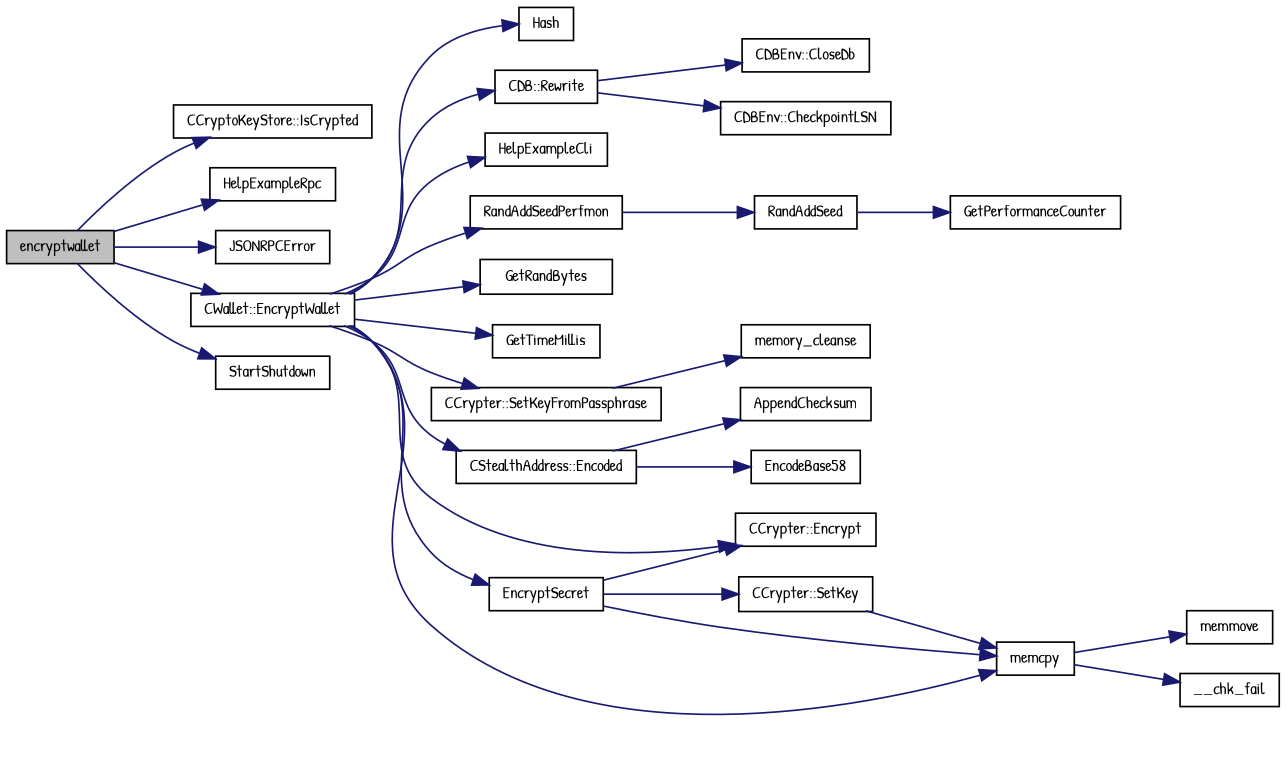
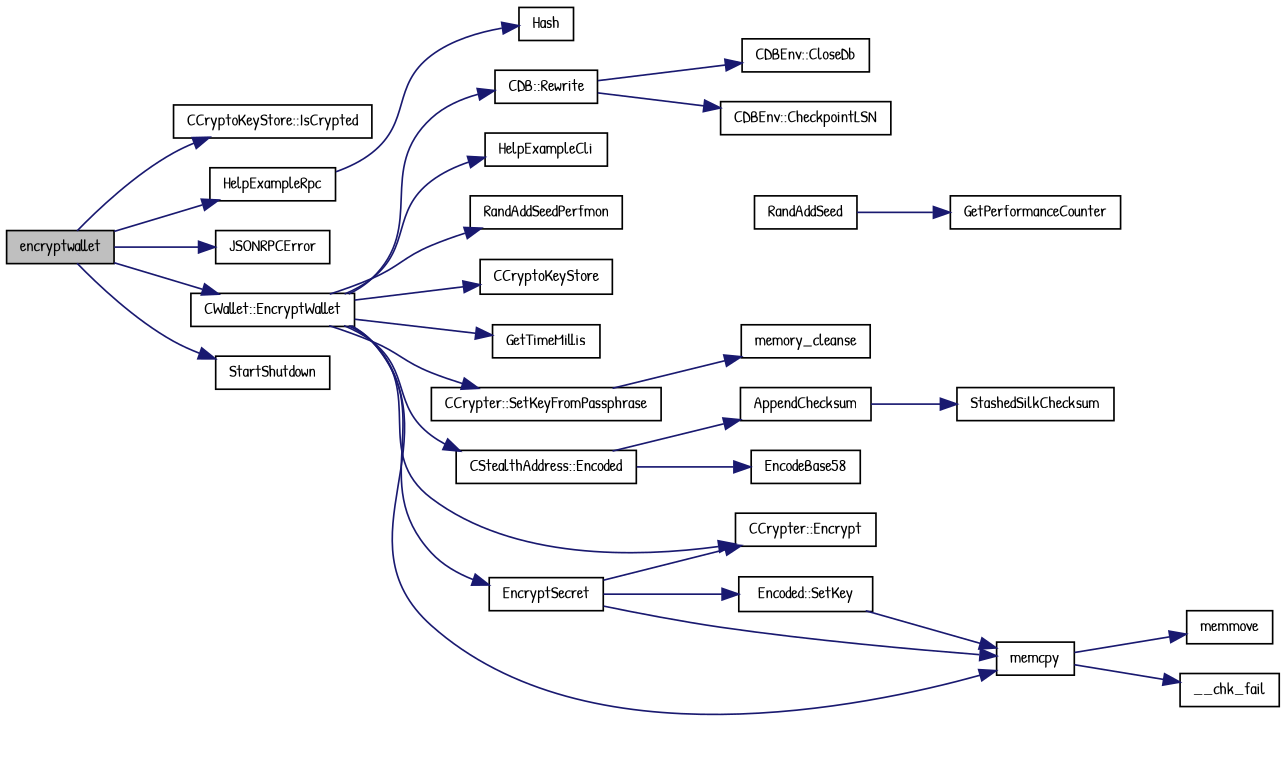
  digraph {
    fontname="Patrick Hand"
    rankdir=LR
    node [color=black fillcolor=white fontname="Patrick Hand" fontsize=10 shape=record style=filled]
    edge [color=midnightblue fontname="Patrick Hand" fontsize=10 labelfontname=Helvetica labelfontsize=10 style=solid]
    n1 [fillcolor=grey75 fontcolor=black height=0.2 label=encryptwallet width=0.4]
    n2 [height=0.2 label="CCryptoKeyStore::IsCrypted" width=0.4]
    n3 [height=0.2 label=HelpExampleRpc width=0.4]
    n4 [height=0.2 label=JSONRPCError width=0.4]
    n5 [height=0.2 label="CWallet::EncryptWallet" width=0.4]
    n6 [height=0.2 label=StartShutdown width=0.4]
    n7 [height=0.2 label=HelpExampleCli width=0.4]
    n8 [height=0.2 label=RandAddSeedPerfmon width=0.4]
-   n9 [height=0.2 label=GetRandBytes width=0.4]
+   n9 [height=0.2 label=CCryptoKeyStore width=0.4]
    n10 [height=0.2 label=GetTimeMillis width=0.4]
    n11 [height=0.2 label="CCrypter::SetKeyFromPassphrase" width=0.4]
    n12 [height=0.2 label="CCrypter::Encrypt" width=0.4]
    n13 [height=0.2 label="CStealthAddress::Encoded" width=0.4]
    n14 [height=0.2 label=memcpy width=0.4]
    n15 [height=0.2 label=Hash width=0.4]
    n16 [height=0.2 label=EncryptSecret width=0.4]
    n17 [height=0.2 label="CDB::Rewrite" width=0.4]
    n18 [height=0.2 label=RandAddSeed width=0.4]
    n19 [height=0.2 label=memory_cleanse width=0.4]
    n20 [height=0.2 label=AppendChecksum width=0.4]
    n21 [height=0.2 label=EncodeBase58 width=0.4]
    n22 [height=0.2 label=memmove width=0.4]
    n23 [height=0.2 label=__chk_fail width=0.4]
-   n24 [height=0.2 label="CCrypter::SetKey" width=0.4]
+   n24 [height=0.2 label="Encoded::SetKey" width=0.4]
    n25 [height=0.2 label="CDBEnv::CloseDb" width=0.4]
    n26 [height=0.2 label="CDBEnv::CheckpointLSN" width=0.4]
    n27 [height=0.2 label=GetPerformanceCounter width=0.4]
+   n28 [height=0.2 label=StashedSilkChecksum width=0.4]
    n1 -> n2
    n1 -> n3
    n1 -> n4
    n1 -> n5
    n1 -> n6
    n5 -> n7
    n5 -> n8
    n5 -> n9
    n5 -> n10
    n5 -> n11
    n5 -> n12
    n5 -> n13
    n5 -> n14
-   n5 -> n15
+   n3 -> n15
    n5 -> n16
    n5 -> n17
-   n8 -> n18
    n11 -> n19
    n13 -> n20
    n13 -> n21
    n14 -> n22
    n14 -> n23
    n16 -> n12
    n16 -> n14
    n16 -> n24
    n17 -> n25
    n17 -> n26
    n18 -> n27
+   n20 -> n28
    n24 -> n14
  }
